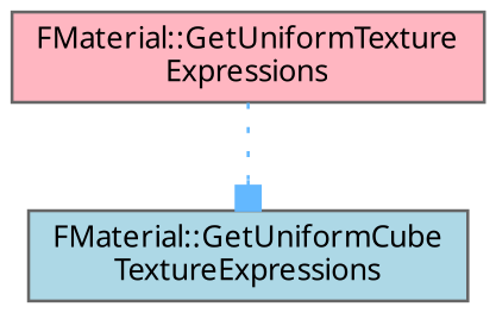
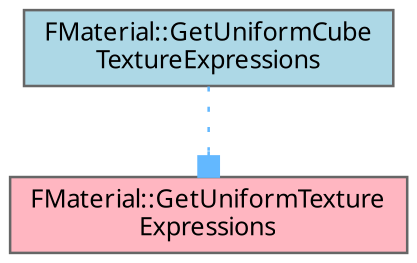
  digraph {
    rankdir=TB
    fontname="Noto Sans"
    node [fontname="Noto Sans" fontsize=10 shape=box style=filled]
    n1 [color=gray40 fillcolor=lightblue fontcolor=black height=0.2 label="FMaterial::GetUniformCube\lTextureExpressions" width=0.4]
    n2 [color=grey40 fillcolor=lightpink height=0.2 label="FMaterial::GetUniformTexture\lExpressions" width=0.4]
-   n2 -> n1 [color=steelblue1 fontname="Noto Sans" fontsize=10 labelfontname=Helvetica labelfontsize=10 style=dotted arrowhead=box]
+   n1 -> n2 [color=steelblue1 fontname="Noto Sans" fontsize=10 labelfontname=Helvetica labelfontsize=10 style=dotted arrowhead=box]
  }
